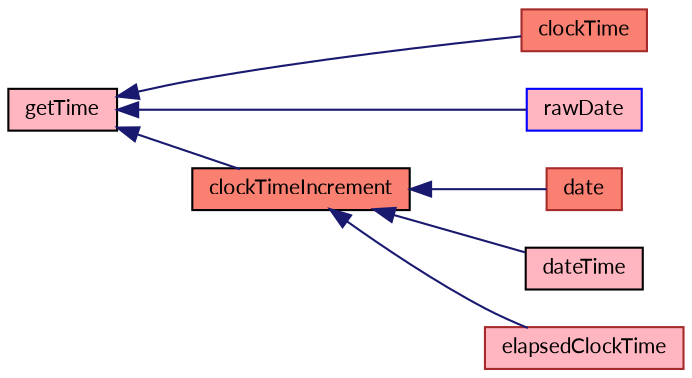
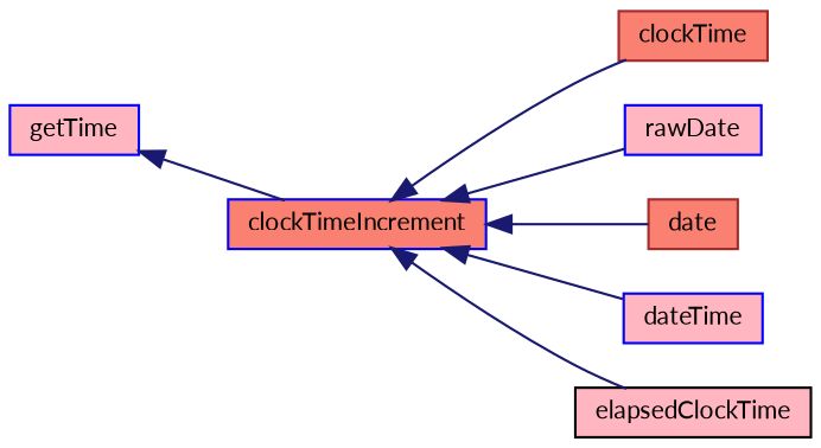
  digraph {
    fontname=Lato
    rankdir=LR
    node [color=black fillcolor=lightpink fontname=Lato fontsize=10 shape=record style=filled]
    edge [color=midnightblue dir=back fontname=Lato fontsize=10 labelfontname=Helvetica labelfontsize=10 style=solid]
-   n1 [fontcolor=black height=0.2 label=getTime width=0.4]
+   n1 [color=blue fontcolor=black height=0.2 label=getTime width=0.4]
    n2 [color=brown fillcolor=salmon height=0.2 label=clockTime width=0.4]
-   n3 [fillcolor=salmon height=0.2 label=clockTimeIncrement width=0.4]
+   n3 [color=blue fillcolor=salmon height=0.2 label=clockTimeIncrement width=0.4]
    n4 [color=blue height=0.2 label=rawDate width=0.4]
    n5 [color=brown fillcolor=salmon height=0.2 label=date width=0.4]
-   n6 [height=0.2 label=dateTime width=0.4]
-   n7 [color=brown height=0.2 label=elapsedClockTime width=0.4]
-   n1 -> n2
+   n6 [color=blue height=0.2 label=dateTime width=0.4]
+   n7 [height=0.2 label=elapsedClockTime width=0.4]
+   n3 -> n2
    n1 -> n3
-   n1 -> n4
+   n3 -> n4
    n3 -> n5
    n3 -> n6
    n3 -> n7
  }
